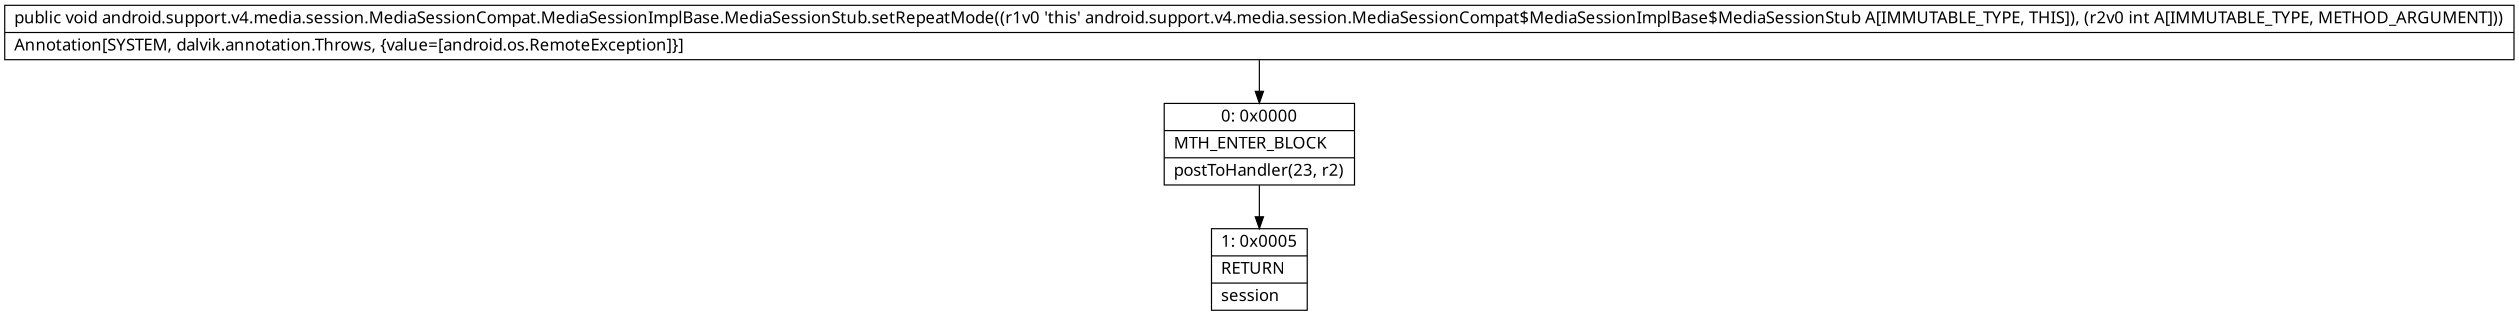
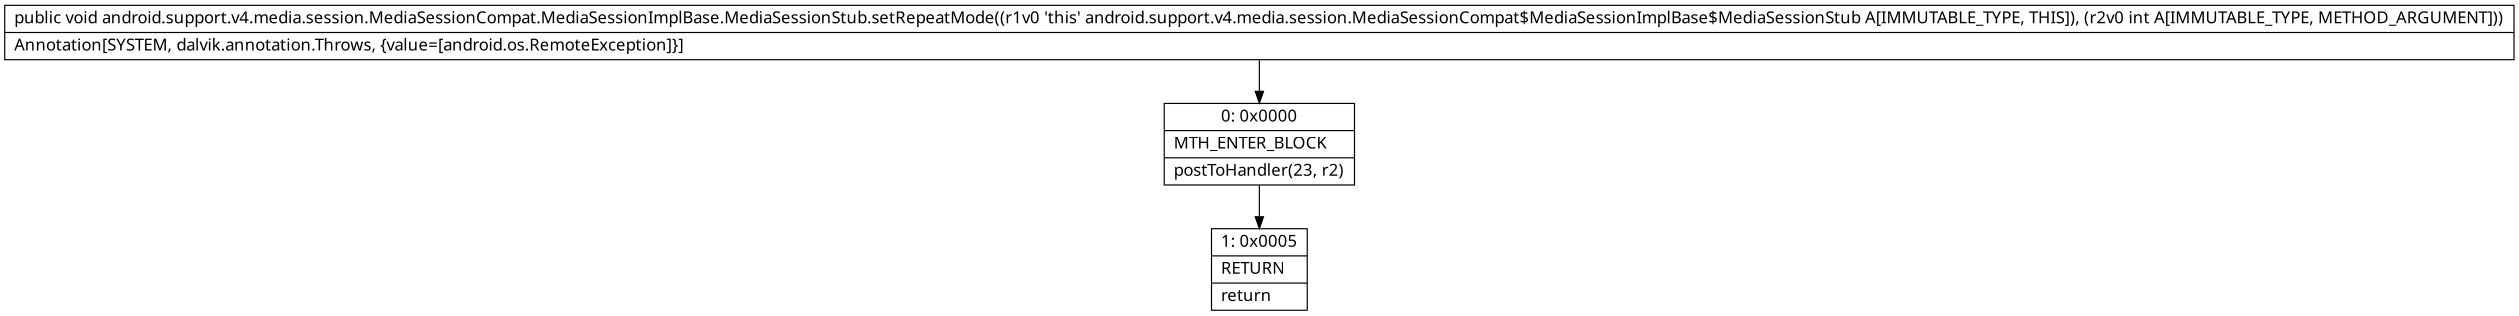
  digraph {
    fontname="Noto Sans"
    node [shape=record fontname="Noto Sans"]
    edge [fontname="Noto Sans"]
    n1 [label="{0\:\ 0x0000|MTH_ENTER_BLOCK\l|postToHandler(23, r2)\l}"]
-   n2 [label="{1\:\ 0x0005|RETURN\l|session\l}"]
+   n2 [label="{1\:\ 0x0005|RETURN\l|return\l}"]
    n3 [label="{public void android.support.v4.media.session.MediaSessionCompat.MediaSessionImplBase.MediaSessionStub.setRepeatMode((r1v0 'this' android.support.v4.media.session.MediaSessionCompat$MediaSessionImplBase$MediaSessionStub A[IMMUTABLE_TYPE, THIS]), (r2v0 int A[IMMUTABLE_TYPE, METHOD_ARGUMENT]))  | Annotation[SYSTEM, dalvik.annotation.Throws, \{value=[android.os.RemoteException]\}]\l}"]
    n1 -> n2
    n3 -> n1
  }
